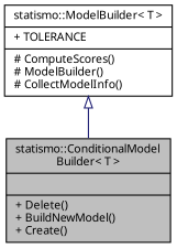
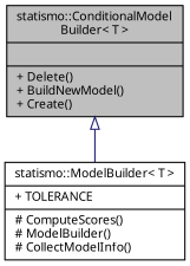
  digraph {
    node [color=black fontname="FreeSans.ttf" fontsize=10 shape=record style=filled]
    n1 [fillcolor=grey75 fontcolor=black height=0.2 label="{statismo::ConditionalModel\lBuilder\< T \>\n||+ Delete()\l+ BuildNewModel()\l+ Create()\l}" width=0.4]
    n2 [fillcolor=white height=0.2 label="{statismo::ModelBuilder\< T \>\n|+ TOLERANCE\l|# ComputeScores()\l# ModelBuilder()\l# CollectModelInfo()\l}" width=0.4]
-   n2 -> n1 [arrowtail=onormal color=midnightblue dir=back fontname="FreeSans.ttf" fontsize=10 labelfontname="FreeSans.ttf" labelfontsize=10 style=solid]
+   n1 -> n2 [arrowtail=onormal color=midnightblue dir=back fontname="FreeSans.ttf" fontsize=10 labelfontname="FreeSans.ttf" labelfontsize=10 style=solid]
  }
